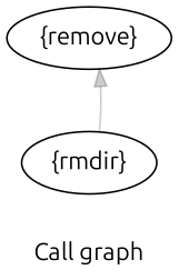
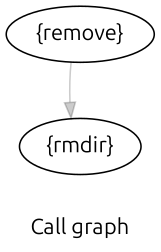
  digraph {
    label="Call graph"
    fontname=Ubuntu
    node [fontname=Ubuntu]
    n1 [label="{remove}"]
    n2 [label="{rmdir}"]
-   n2 -> n1 [color="#00000033" fontname=Ubuntu]
+   n1 -> n2 [color="#00000033" fontname=Ubuntu]
  }
